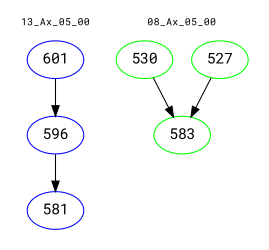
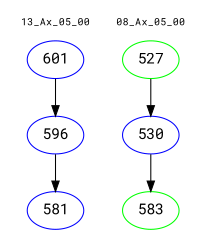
  digraph {
    fontname="Roboto Mono"
    node [color=blue fontname="Roboto Mono"]
    edge [color=black fontname="Roboto Mono"]
    n1 [label=601]
    n2 [label=596]
    n3 [label=581]
    n4 [color=green label=527]
-   n5 [color=green label=530]
+   n5 [label=530]
    n6 [color=green label=583]
    subgraph cluster_1 {
      color=white
      fontsize=10
      label="13_Ax_05_00"
      n1
      n2
      n3
    }
    subgraph cluster_2 {
      color=white
      fontsize=10
      label="08_Ax_05_00"
      n4
      n5
      n6
    }
    n1 -> n2
    n2 -> n3
-   n4 -> n6
+   n4 -> n5
    n5 -> n6
  }
